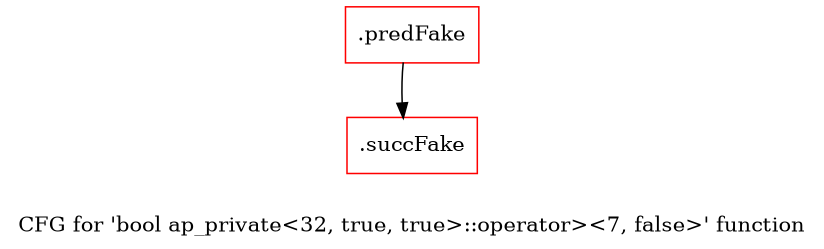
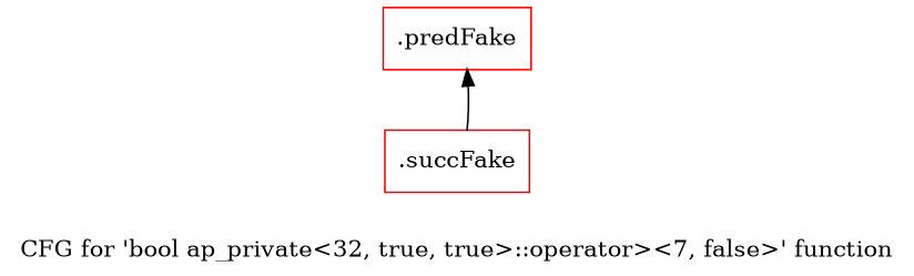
  digraph {
    label="CFG for 'bool ap_private\<32, true, true\>::operator\>\<7, false\>' function"
    node [shape=record color=red]
    n1 [label="{.predFake}"]
    n2 [filename="/mnt/xilinx/Vitis_HLS/2021.2/include/etc/ap_private.h" label="{.succFake}" linenumber=2741]
-   n1 -> n2 [execusionnum=540 filename="/mnt/xilinx/Vitis_HLS/2021.2/include/etc/ap_private.h"]
+   n2 -> n1 [execusionnum=540 filename="/mnt/xilinx/Vitis_HLS/2021.2/include/etc/ap_private.h"]
  }
